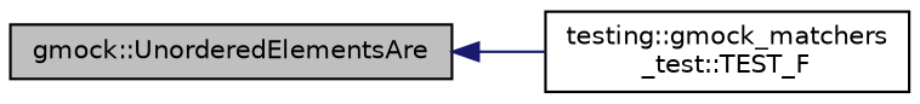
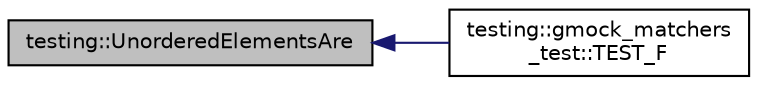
  digraph {
    rankdir=LR
    node [color=black fontname=Helvetica fontsize=10 shape=record style=filled]
-   n1 [fillcolor=grey75 fontcolor=black height=0.2 label="gmock::UnorderedElementsAre" width=0.4]
+   n1 [fillcolor=grey75 fontcolor=black height=0.2 label="testing::UnorderedElementsAre" width=0.4]
    n2 [fillcolor=white height=0.2 label="testing::gmock_matchers\l_test::TEST_F" width=0.4]
    n1 -> n2 [color=midnightblue dir=back fontname=Helvetica fontsize=10 labelfontname=Helvetica labelfontsize=10 style=solid]
  }
